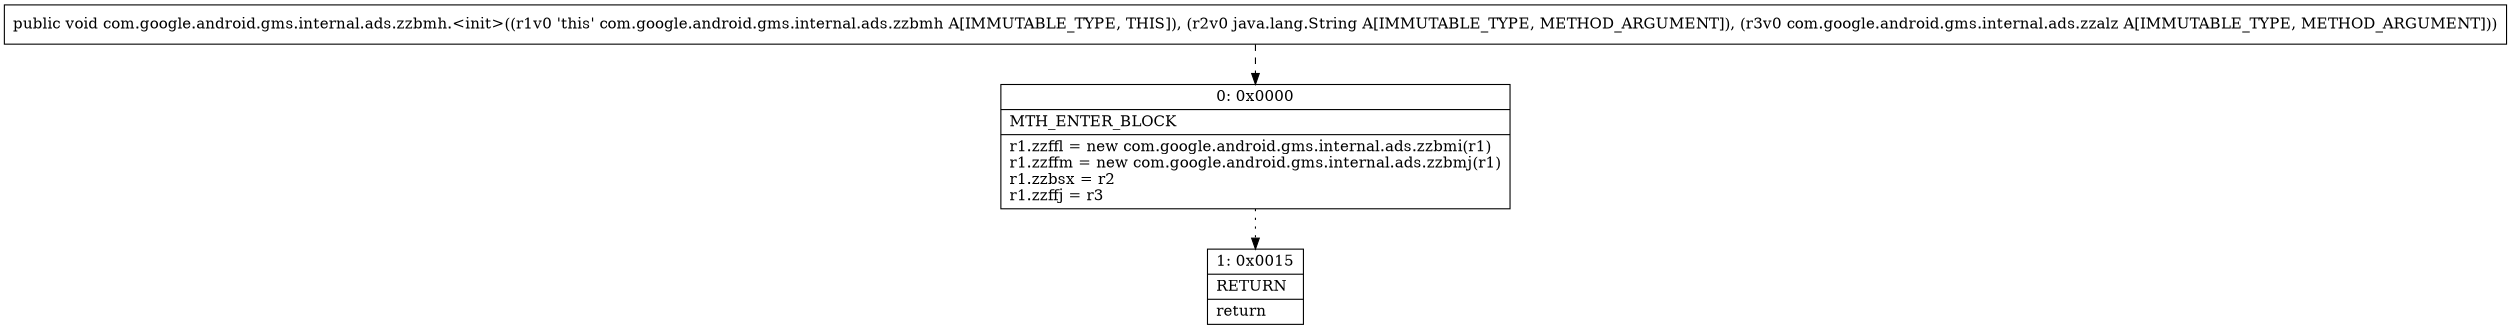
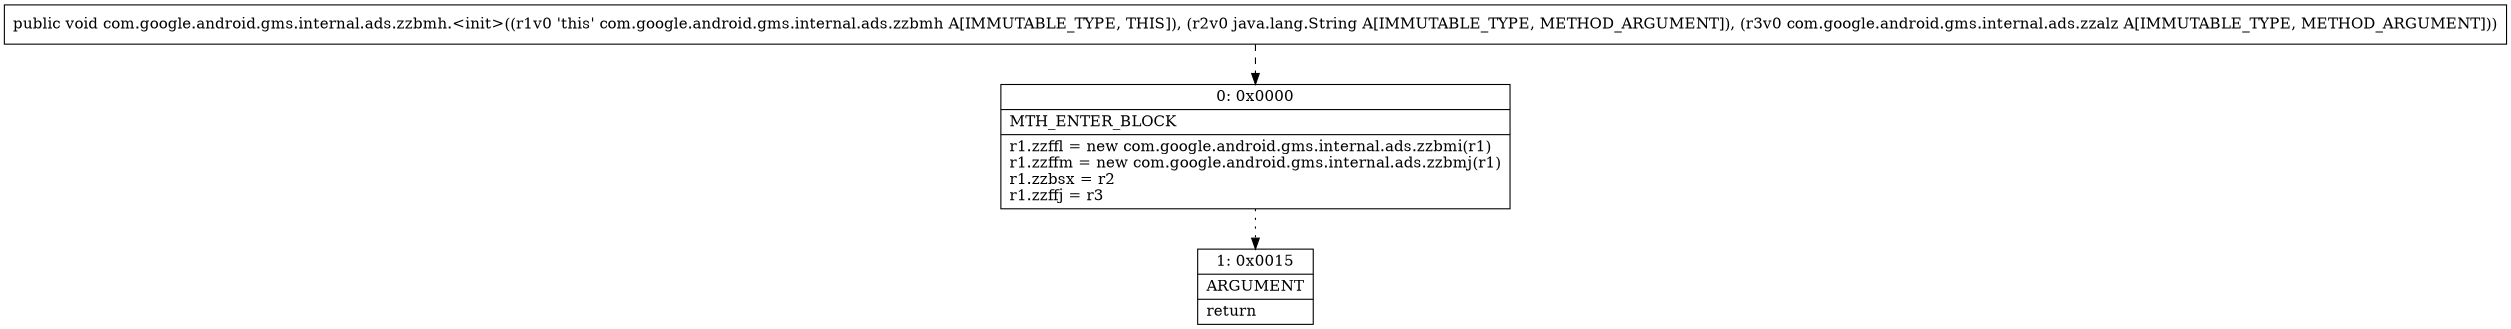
  digraph {
    node [shape=record]
    n1 [label="{0\:\ 0x0000|MTH_ENTER_BLOCK\l|r1.zzffl = new com.google.android.gms.internal.ads.zzbmi(r1)\lr1.zzffm = new com.google.android.gms.internal.ads.zzbmj(r1)\lr1.zzbsx = r2\lr1.zzffj = r3\l}"]
-   n2 [label="{1\:\ 0x0015|RETURN\l|return\l}"]
+   n2 [label="{1\:\ 0x0015|ARGUMENT\l|return\l}"]
    n3 [label="{public void com.google.android.gms.internal.ads.zzbmh.\<init\>((r1v0 'this' com.google.android.gms.internal.ads.zzbmh A[IMMUTABLE_TYPE, THIS]), (r2v0 java.lang.String A[IMMUTABLE_TYPE, METHOD_ARGUMENT]), (r3v0 com.google.android.gms.internal.ads.zzalz A[IMMUTABLE_TYPE, METHOD_ARGUMENT])) }"]
    n1 -> n2 [style=dotted]
    n3 -> n1 [style=dashed]
  }
